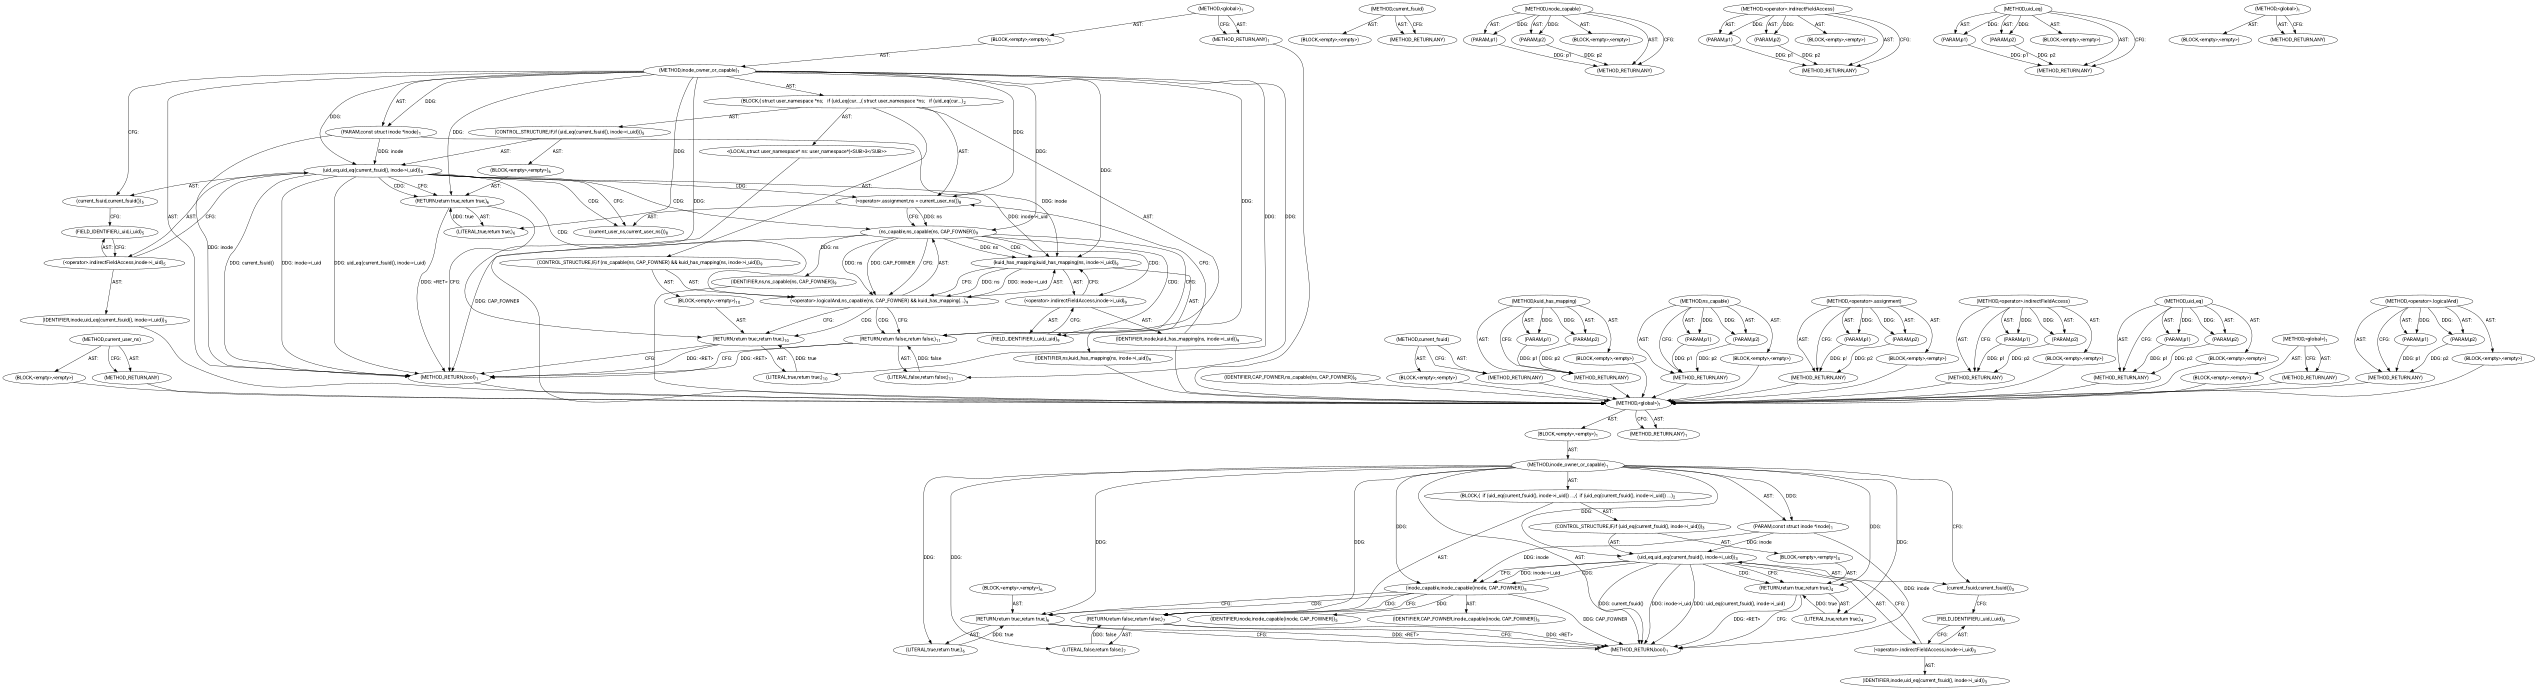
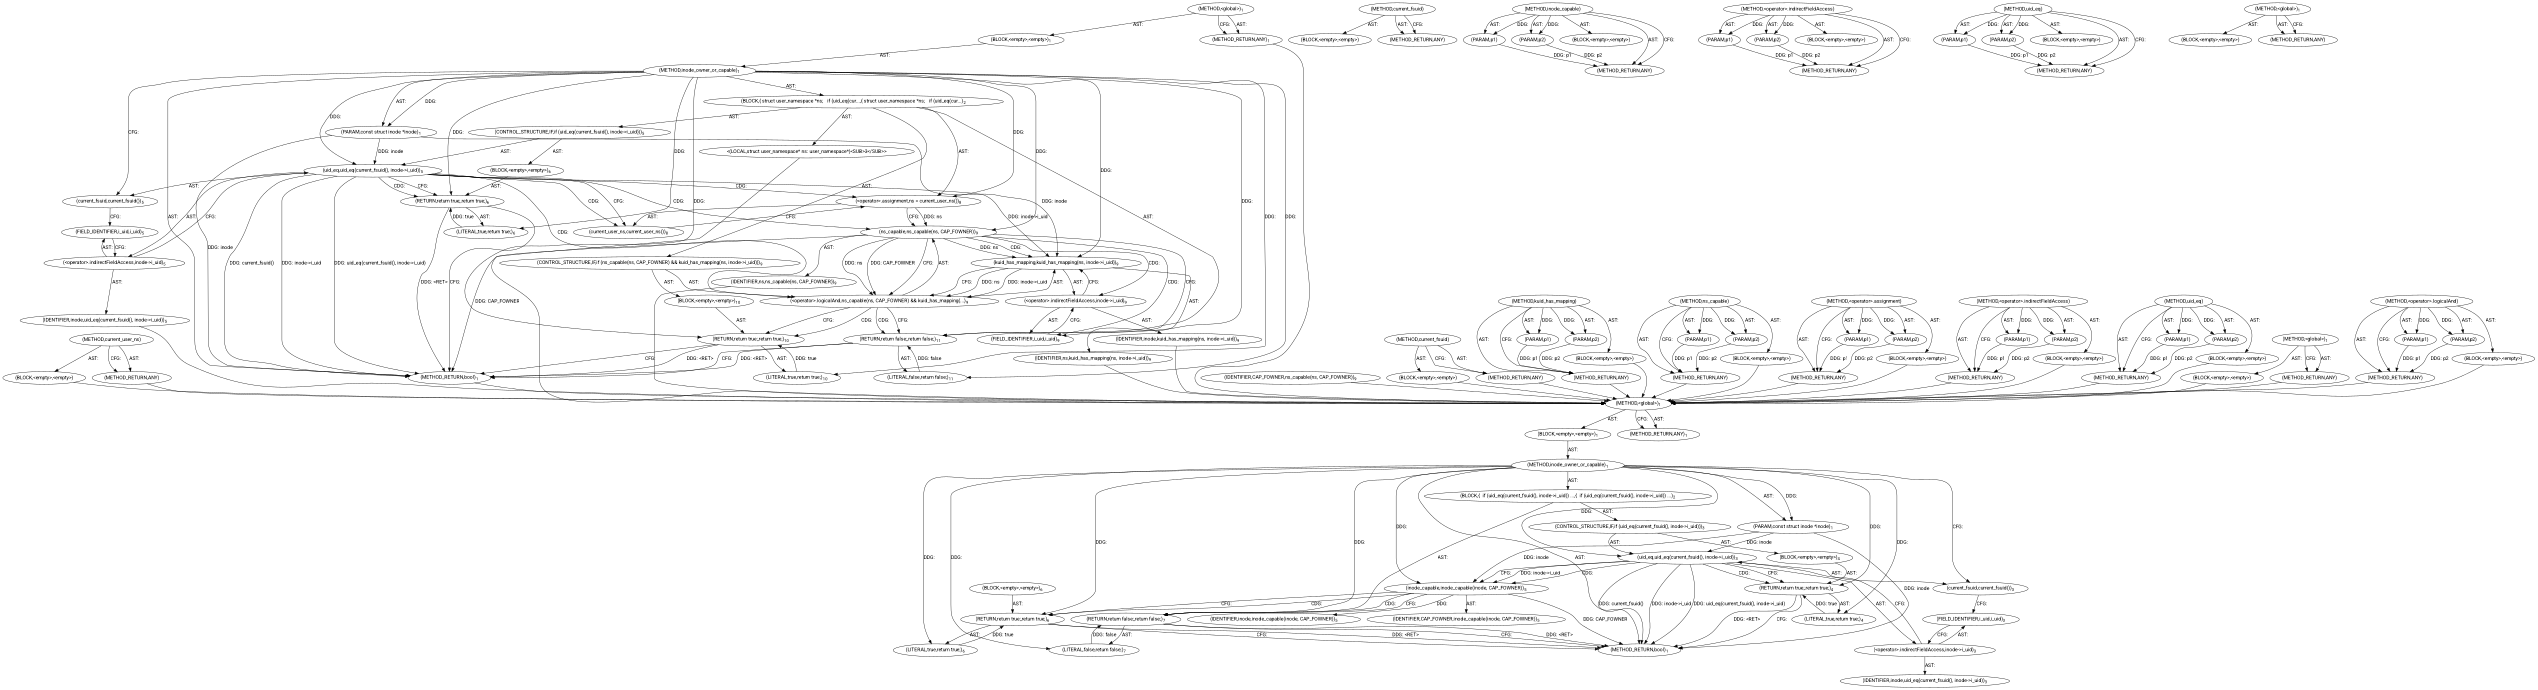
  digraph {
    fontname=Roboto
    node [fontname=Roboto]
    edge [fontname=Roboto]
    n1 [label=<(METHOD,&lt;global&gt;)<SUB>1</SUB>>]
    n2 [label=<(BLOCK,&lt;empty&gt;,&lt;empty&gt;)<SUB>1</SUB>>]
    n3 [label=<(METHOD_RETURN,ANY)<SUB>1</SUB>>]
    n4 [label=<(METHOD,inode_owner_or_capable)<SUB>1</SUB>>]
    n5 [label=<(PARAM,const struct inode *inode)<SUB>1</SUB>>]
    n6 [label=<(BLOCK,{  	if (uid_eq(current_fsuid(), inode-&gt;i_uid)) ...,{  	if (uid_eq(current_fsuid(), inode-&gt;i_uid)) ...)<SUB>2</SUB>>]
    n7 [label=<(uid_eq,uid_eq(current_fsuid(), inode-&gt;i_uid))<SUB>3</SUB>>]
    n8 [label=<(current_fsuid,current_fsuid())<SUB>3</SUB>>]
    n9 [label=<(RETURN,return true;,return true;)<SUB>4</SUB>>]
    n10 [label=<(LITERAL,true,return true;)<SUB>4</SUB>>]
    n11 [label=<(inode_capable,inode_capable(inode, CAP_FOWNER))<SUB>5</SUB>>]
    n12 [label=<(RETURN,return true;,return true;)<SUB>6</SUB>>]
    n13 [label=<(LITERAL,true,return true;)<SUB>6</SUB>>]
    n14 [label=<(RETURN,return false;,return false;)<SUB>7</SUB>>]
    n15 [label=<(LITERAL,false,return false;)<SUB>7</SUB>>]
    n16 [label=<(METHOD_RETURN,bool)<SUB>1</SUB>>]
    n17 [label=<(CONTROL_STRUCTURE,IF,if (uid_eq(current_fsuid(), inode-&gt;i_uid)))<SUB>3</SUB>>]
    n18 [label=<(&lt;operator&gt;.indirectFieldAccess,inode-&gt;i_uid)<SUB>3</SUB>>]
    n19 [label=<(FIELD_IDENTIFIER,i_uid,i_uid)<SUB>3</SUB>>]
    n20 [label=<(IDENTIFIER,inode,inode_capable(inode, CAP_FOWNER))<SUB>5</SUB>>]
    n21 [label=<(IDENTIFIER,CAP_FOWNER,inode_capable(inode, CAP_FOWNER))<SUB>5</SUB>>]
    n22 [label=<(BLOCK,&lt;empty&gt;,&lt;empty&gt;)<SUB>4</SUB>>]
    n23 [label=<(IDENTIFIER,inode,uid_eq(current_fsuid(), inode-&gt;i_uid))<SUB>3</SUB>>]
    n24 [label=<(BLOCK,&lt;empty&gt;,&lt;empty&gt;)<SUB>6</SUB>>]
    n25 [label=<(METHOD,current_fsuid)>]
    n26 [label=<(BLOCK,&lt;empty&gt;,&lt;empty&gt;)>]
    n27 [label=<(METHOD_RETURN,ANY)>]
    n28 [label=<(METHOD,inode_capable)>]
    n29 [label=<(PARAM,p1)>]
    n30 [label=<(PARAM,p2)>]
    n31 [label=<(BLOCK,&lt;empty&gt;,&lt;empty&gt;)>]
    n32 [label=<(METHOD_RETURN,ANY)>]
    n33 [label=<(METHOD,&lt;operator&gt;.indirectFieldAccess)>]
    n34 [label=<(PARAM,p1)>]
    n35 [label=<(PARAM,p2)>]
    n36 [label=<(BLOCK,&lt;empty&gt;,&lt;empty&gt;)>]
    n37 [label=<(METHOD_RETURN,ANY)>]
    n38 [label=<(METHOD,uid_eq)>]
    n39 [label=<(PARAM,p1)>]
    n40 [label=<(PARAM,p2)>]
    n41 [label=<(BLOCK,&lt;empty&gt;,&lt;empty&gt;)>]
    n42 [label=<(METHOD_RETURN,ANY)>]
    n43 [label=<(METHOD,&lt;global&gt;)<SUB>1</SUB>>]
    n44 [label=<(BLOCK,&lt;empty&gt;,&lt;empty&gt;)>]
    n45 [label=<(METHOD_RETURN,ANY)>]
    n46 [label=<(METHOD,current_user_ns)>]
    n47 [label=<(BLOCK,&lt;empty&gt;,&lt;empty&gt;)>]
    n48 [label=<(METHOD_RETURN,ANY)>]
    n49 [label=<(METHOD,&lt;global&gt;)<SUB>1</SUB>>]
    n50 [label=<(BLOCK,&lt;empty&gt;,&lt;empty&gt;)<SUB>1</SUB>>]
    n51 [label=<(METHOD_RETURN,ANY)<SUB>1</SUB>>]
    n52 [label=<(METHOD,inode_owner_or_capable)<SUB>1</SUB>>]
    n53 [label=<(PARAM,const struct inode *inode)<SUB>1</SUB>>]
    n54 [label=<(BLOCK,{ 	struct user_namespace *ns;   	if (uid_eq(cur...,{ 	struct user_namespace *ns;   	if (uid_eq(cur...)<SUB>2</SUB>>]
    n55 [label=<(uid_eq,uid_eq(current_fsuid(), inode-&gt;i_uid))<SUB>5</SUB>>]
    n56 [label=<(current_fsuid,current_fsuid())<SUB>5</SUB>>]
    n57 [label=<(RETURN,return true;,return true;)<SUB>6</SUB>>]
    n58 [label=<(LITERAL,true,return true;)<SUB>6</SUB>>]
    n59 [label=<(&lt;operator&gt;.assignment,ns = current_user_ns())<SUB>8</SUB>>]
    n60 [label=<(ns_capable,ns_capable(ns, CAP_FOWNER))<SUB>9</SUB>>]
    n61 [label=<(kuid_has_mapping,kuid_has_mapping(ns, inode-&gt;i_uid))<SUB>9</SUB>>]
    n62 [label=<(RETURN,return true;,return true;)<SUB>10</SUB>>]
    n63 [label=<(LITERAL,true,return true;)<SUB>10</SUB>>]
    n64 [label=<(RETURN,return false;,return false;)<SUB>11</SUB>>]
    n65 [label=<(LITERAL,false,return false;)<SUB>11</SUB>>]
    n66 [label=<(METHOD_RETURN,bool)<SUB>1</SUB>>]
    n67 [label="<(LOCAL,struct user_namespace* ns: user_namespace*)<SUB>3</SUB>>"]
    n68 [label=<(CONTROL_STRUCTURE,IF,if (uid_eq(current_fsuid(), inode-&gt;i_uid)))<SUB>5</SUB>>]
    n69 [label=<(CONTROL_STRUCTURE,IF,if (ns_capable(ns, CAP_FOWNER) &amp;&amp; kuid_has_mapping(ns, inode-&gt;i_uid)))<SUB>9</SUB>>]
    n70 [label=<(&lt;operator&gt;.indirectFieldAccess,inode-&gt;i_uid)<SUB>5</SUB>>]
    n71 [label=<(current_user_ns,current_user_ns())<SUB>8</SUB>>]
    n72 [label=<(&lt;operator&gt;.logicalAnd,ns_capable(ns, CAP_FOWNER) &amp;&amp; kuid_has_mapping(...)<SUB>9</SUB>>]
    n73 [label=<(FIELD_IDENTIFIER,i_uid,i_uid)<SUB>5</SUB>>]
    n74 [label=<(IDENTIFIER,ns,ns_capable(ns, CAP_FOWNER))<SUB>9</SUB>>]
    n75 [label=<(&lt;operator&gt;.indirectFieldAccess,inode-&gt;i_uid)<SUB>9</SUB>>]
    n76 [label=<(FIELD_IDENTIFIER,i_uid,i_uid)<SUB>9</SUB>>]
    n77 [label=<(IDENTIFIER,ns,kuid_has_mapping(ns, inode-&gt;i_uid))<SUB>9</SUB>>]
    n78 [label=<(BLOCK,&lt;empty&gt;,&lt;empty&gt;)<SUB>6</SUB>>]
    n79 [label=<(BLOCK,&lt;empty&gt;,&lt;empty&gt;)<SUB>10</SUB>>]
    n80 [label=<(IDENTIFIER,inode,uid_eq(current_fsuid(), inode-&gt;i_uid))<SUB>5</SUB>>]
    n81 [label=<(IDENTIFIER,CAP_FOWNER,ns_capable(ns, CAP_FOWNER))<SUB>9</SUB>>]
    n82 [label=<(IDENTIFIER,inode,kuid_has_mapping(ns, inode-&gt;i_uid))<SUB>9</SUB>>]
    n83 [label=<(METHOD,current_fsuid)>]
    n84 [label=<(BLOCK,&lt;empty&gt;,&lt;empty&gt;)>]
    n85 [label=<(METHOD_RETURN,ANY)>]
    n86 [label=<(METHOD,kuid_has_mapping)>]
    n87 [label=<(PARAM,p1)>]
    n88 [label=<(PARAM,p2)>]
    n89 [label=<(BLOCK,&lt;empty&gt;,&lt;empty&gt;)>]
    n90 [label=<(METHOD_RETURN,ANY)>]
    n91 [label=<(METHOD,ns_capable)>]
    n92 [label=<(PARAM,p1)>]
    n93 [label=<(PARAM,p2)>]
    n94 [label=<(BLOCK,&lt;empty&gt;,&lt;empty&gt;)>]
    n95 [label=<(METHOD_RETURN,ANY)>]
    n96 [label=<(METHOD,&lt;operator&gt;.assignment)>]
    n97 [label=<(PARAM,p1)>]
    n98 [label=<(PARAM,p2)>]
    n99 [label=<(BLOCK,&lt;empty&gt;,&lt;empty&gt;)>]
    n100 [label=<(METHOD_RETURN,ANY)>]
    n101 [label=<(METHOD,&lt;operator&gt;.indirectFieldAccess)>]
    n102 [label=<(PARAM,p1)>]
    n103 [label=<(PARAM,p2)>]
    n104 [label=<(BLOCK,&lt;empty&gt;,&lt;empty&gt;)>]
    n105 [label=<(METHOD_RETURN,ANY)>]
    n106 [label=<(METHOD,uid_eq)>]
    n107 [label=<(PARAM,p1)>]
    n108 [label=<(PARAM,p2)>]
    n109 [label=<(BLOCK,&lt;empty&gt;,&lt;empty&gt;)>]
    n110 [label=<(METHOD_RETURN,ANY)>]
    n111 [label=<(METHOD,&lt;global&gt;)<SUB>1</SUB>>]
    n112 [label=<(BLOCK,&lt;empty&gt;,&lt;empty&gt;)>]
    n113 [label=<(METHOD_RETURN,ANY)>]
    n114 [label=<(METHOD,&lt;operator&gt;.logicalAnd)>]
    n115 [label=<(PARAM,p1)>]
    n116 [label=<(PARAM,p2)>]
    n117 [label=<(BLOCK,&lt;empty&gt;,&lt;empty&gt;)>]
    n118 [label=<(METHOD_RETURN,ANY)>]
    n1 -> n2 [label="AST: "]
    n1 -> n3 [label="AST: "]
    n1 -> n3 [label="CFG: "]
    n2 -> n4 [label="AST: "]
    n4 -> n5 [label="AST: "]
    n4 -> n5 [label="DDG: "]
    n4 -> n6 [label="AST: "]
    n4 -> n7 [label="DDG: "]
    n4 -> n8 [label="CFG: "]
    n4 -> n9 [label="DDG: "]
    n4 -> n10 [label="DDG: "]
    n4 -> n11 [label="DDG: "]
    n4 -> n12 [label="DDG: "]
    n4 -> n13 [label="DDG: "]
    n4 -> n14 [label="DDG: "]
    n4 -> n15 [label="DDG: "]
    n4 -> n16 [label="AST: "]
    n5 -> n7 [label="DDG: inode"]
    n5 -> n11 [label="DDG: inode"]
    n5 -> n16 [label="DDG: inode"]
    n6 -> n14 [label="AST: "]
    n6 -> n17 [label="AST: "]
    n7 -> n8 [label="AST: "]
    n7 -> n9 [label="CFG: "]
    n7 -> n9 [label="CDG: "]
    n7 -> n11 [label="CFG: "]
    n7 -> n11 [label="DDG: inode-&gt;i_uid"]
    n7 -> n11 [label="CDG: "]
    n7 -> n16 [label="DDG: current_fsuid()"]
    n7 -> n16 [label="DDG: inode-&gt;i_uid"]
    n7 -> n16 [label="DDG: uid_eq(current_fsuid(), inode-&gt;i_uid)"]
    n7 -> n18 [label="AST: "]
    n8 -> n19 [label="CFG: "]
    n9 -> n10 [label="AST: "]
    n9 -> n16 [label="CFG: "]
    n9 -> n16 [label="DDG: &lt;RET&gt;"]
    n10 -> n9 [label="DDG: true"]
    n11 -> n12 [label="CFG: "]
    n11 -> n12 [label="CDG: "]
    n11 -> n14 [label="CFG: "]
    n11 -> n14 [label="CDG: "]
    n11 -> n16 [label="DDG: CAP_FOWNER"]
    n11 -> n20 [label="DDG: "]
    n11 -> n21 [label="AST: "]
    n12 -> n13 [label="AST: "]
    n12 -> n16 [label="CFG: "]
    n12 -> n16 [label="DDG: &lt;RET&gt;"]
    n13 -> n12 [label="DDG: true"]
    n14 -> n15 [label="AST: "]
    n14 -> n16 [label="CFG: "]
    n14 -> n16 [label="DDG: &lt;RET&gt;"]
    n15 -> n14 [label="DDG: false"]
    n17 -> n7 [label="AST: "]
    n17 -> n22 [label="AST: "]
    n18 -> n7 [label="CFG: "]
    n18 -> n19 [label="AST: "]
    n18 -> n23 [label="AST: "]
    n19 -> n18 [label="CFG: "]
    n22 -> n9 [label="AST: "]
    n24 -> n12 [label="AST: "]
    n25 -> n26 [label="AST: "]
    n25 -> n27 [label="AST: "]
    n25 -> n27 [label="CFG: "]
    n28 -> n29 [label="AST: "]
    n28 -> n29 [label="DDG: "]
    n28 -> n30 [label="AST: "]
    n28 -> n30 [label="DDG: "]
    n28 -> n31 [label="AST: "]
    n28 -> n32 [label="AST: "]
    n28 -> n32 [label="CFG: "]
    n29 -> n32 [label="DDG: p1"]
    n30 -> n32 [label="DDG: p2"]
    n33 -> n34 [label="AST: "]
    n33 -> n34 [label="DDG: "]
    n33 -> n35 [label="AST: "]
    n33 -> n35 [label="DDG: "]
    n33 -> n36 [label="AST: "]
    n33 -> n37 [label="AST: "]
    n33 -> n37 [label="CFG: "]
    n34 -> n37 [label="DDG: p1"]
    n35 -> n37 [label="DDG: p2"]
    n38 -> n39 [label="AST: "]
    n38 -> n39 [label="DDG: "]
    n38 -> n40 [label="AST: "]
    n38 -> n40 [label="DDG: "]
    n38 -> n41 [label="AST: "]
    n38 -> n42 [label="AST: "]
    n38 -> n42 [label="CFG: "]
    n39 -> n42 [label="DDG: p1"]
    n40 -> n42 [label="DDG: p2"]
    n43 -> n44 [label="AST: "]
    n43 -> n45 [label="AST: "]
    n43 -> n45 [label="CFG: "]
    n46 -> n47 [label="AST: "]
    n46 -> n48 [label="AST: "]
    n46 -> n48 [label="CFG: "]
    n47 -> n1
    n48 -> n1
    n49 -> n50 [label="AST: "]
    n49 -> n51 [label="AST: "]
    n49 -> n51 [label="CFG: "]
    n50 -> n52 [label="AST: "]
    n51 -> n1
    n52 -> n53 [label="AST: "]
    n52 -> n53 [label="DDG: "]
    n52 -> n54 [label="AST: "]
    n52 -> n55 [label="DDG: "]
    n52 -> n56 [label="CFG: "]
    n52 -> n57 [label="DDG: "]
    n52 -> n58 [label="DDG: "]
    n52 -> n59 [label="DDG: "]
    n52 -> n60 [label="DDG: "]
    n52 -> n61 [label="DDG: "]
    n52 -> n62 [label="DDG: "]
    n52 -> n63 [label="DDG: "]
    n52 -> n64 [label="DDG: "]
    n52 -> n65 [label="DDG: "]
    n52 -> n66 [label="AST: "]
    n53 -> n55 [label="DDG: inode"]
    n53 -> n61 [label="DDG: inode"]
    n53 -> n66 [label="DDG: inode"]
    n54 -> n59 [label="AST: "]
    n54 -> n64 [label="AST: "]
    n54 -> n67 [label="AST: "]
    n54 -> n68 [label="AST: "]
    n54 -> n69 [label="AST: "]
    n55 -> n56 [label="AST: "]
    n55 -> n57 [label="CFG: "]
    n55 -> n57 [label="CDG: "]
    n55 -> n59 [label="CDG: "]
    n55 -> n60 [label="CDG: "]
    n55 -> n61 [label="DDG: inode-&gt;i_uid"]
    n55 -> n66 [label="DDG: current_fsuid()"]
    n55 -> n66 [label="DDG: inode-&gt;i_uid"]
    n55 -> n66 [label="DDG: uid_eq(current_fsuid(), inode-&gt;i_uid)"]
    n55 -> n70 [label="AST: "]
    n55 -> n71 [label="CFG: "]
    n55 -> n71 [label="CDG: "]
    n55 -> n72 [label="CDG: "]
    n56 -> n73 [label="CFG: "]
    n57 -> n58 [label="AST: "]
    n57 -> n66 [label="CFG: "]
    n57 -> n66 [label="DDG: &lt;RET&gt;"]
    n58 -> n57 [label="DDG: true"]
    n59 -> n60 [label="CFG: "]
    n59 -> n60 [label="DDG: ns"]
    n59 -> n71 [label="AST: "]
    n60 -> n61 [label="DDG: ns"]
    n60 -> n61 [label="CDG: "]
    n60 -> n66 [label="DDG: CAP_FOWNER"]
    n60 -> n72 [label="CFG: "]
    n60 -> n72 [label="DDG: ns"]
    n60 -> n72 [label="DDG: CAP_FOWNER"]
-   n60 -> n74 [label="DDG: ns"]
+   n60 -> n74 [label="AST: "]
    n60 -> n75 [label="CDG: "]
    n60 -> n76 [label="CFG: "]
    n60 -> n76 [label="CDG: "]
    n61 -> n72 [label="CFG: "]
    n61 -> n72 [label="DDG: ns"]
    n61 -> n72 [label="DDG: inode-&gt;i_uid"]
    n61 -> n75 [label="AST: "]
    n61 -> n77 [label="AST: "]
    n62 -> n63 [label="AST: "]
    n62 -> n66 [label="CFG: "]
    n62 -> n66 [label="DDG: &lt;RET&gt;"]
    n63 -> n62 [label="DDG: true"]
    n64 -> n65 [label="AST: "]
    n64 -> n66 [label="CFG: "]
    n64 -> n66 [label="DDG: &lt;RET&gt;"]
    n65 -> n64 [label="DDG: false"]
    n66 -> n1
    n67 -> n1
    n68 -> n55 [label="AST: "]
    n68 -> n78 [label="AST: "]
    n69 -> n72 [label="AST: "]
    n69 -> n79 [label="AST: "]
    n70 -> n55 [label="CFG: "]
    n70 -> n73 [label="AST: "]
    n70 -> n80 [label="AST: "]
-   n82 -> n59 [label="CFG: "]
+   n71 -> n59 [label="CFG: "]
    n72 -> n60 [label="AST: "]
    n72 -> n61 [label="AST: "]
    n72 -> n62 [label="CFG: "]
    n72 -> n62 [label="CDG: "]
    n72 -> n64 [label="CFG: "]
    n72 -> n64 [label="CDG: "]
    n73 -> n70 [label="CFG: "]
    n74 -> n1
    n75 -> n61 [label="CFG: "]
    n75 -> n76 [label="AST: "]
    n75 -> n82 [label="AST: "]
    n76 -> n75 [label="CFG: "]
    n77 -> n1
    n78 -> n57 [label="AST: "]
    n79 -> n62 [label="AST: "]
    n80 -> n1
    n81 -> n1
    n82 -> n1
    n83 -> n84 [label="AST: "]
    n83 -> n85 [label="AST: "]
    n83 -> n85 [label="CFG: "]
    n84 -> n1
    n85 -> n1
    n86 -> n87 [label="AST: "]
    n86 -> n87 [label="DDG: "]
    n86 -> n88 [label="AST: "]
    n86 -> n88 [label="DDG: "]
    n86 -> n89 [label="AST: "]
    n86 -> n90 [label="AST: "]
    n86 -> n90 [label="CFG: "]
    n87 -> n90 [label="DDG: p1"]
    n88 -> n90 [label="DDG: p2"]
    n89 -> n1
    n90 -> n1
    n91 -> n92 [label="AST: "]
    n91 -> n92 [label="DDG: "]
    n91 -> n93 [label="AST: "]
    n91 -> n93 [label="DDG: "]
    n91 -> n94 [label="AST: "]
    n91 -> n95 [label="AST: "]
    n91 -> n95 [label="CFG: "]
    n92 -> n95 [label="DDG: p1"]
    n93 -> n95 [label="DDG: p2"]
    n94 -> n1
    n95 -> n1
    n96 -> n97 [label="AST: "]
    n96 -> n97 [label="DDG: "]
    n96 -> n98 [label="AST: "]
    n96 -> n98 [label="DDG: "]
    n96 -> n99 [label="AST: "]
    n96 -> n100 [label="AST: "]
    n96 -> n100 [label="CFG: "]
    n97 -> n100 [label="DDG: p1"]
    n98 -> n100 [label="DDG: p2"]
    n99 -> n1
    n100 -> n1
    n101 -> n102 [label="AST: "]
    n101 -> n102 [label="DDG: "]
    n101 -> n103 [label="AST: "]
    n101 -> n103 [label="DDG: "]
    n101 -> n104 [label="AST: "]
    n101 -> n105 [label="AST: "]
    n101 -> n105 [label="CFG: "]
    n102 -> n105 [label="DDG: p1"]
    n103 -> n105 [label="DDG: p2"]
    n104 -> n1
    n105 -> n1
    n106 -> n107 [label="AST: "]
    n106 -> n107 [label="DDG: "]
    n106 -> n108 [label="AST: "]
    n106 -> n108 [label="DDG: "]
    n106 -> n109 [label="AST: "]
    n106 -> n110 [label="AST: "]
    n106 -> n110 [label="CFG: "]
    n107 -> n110 [label="DDG: p1"]
    n108 -> n110 [label="DDG: p2"]
    n109 -> n1
    n110 -> n1
    n111 -> n112 [label="AST: "]
    n111 -> n113 [label="AST: "]
    n111 -> n113 [label="CFG: "]
    n112 -> n1
    n113 -> n1
    n114 -> n115 [label="AST: "]
    n114 -> n115 [label="DDG: "]
    n114 -> n116 [label="AST: "]
    n114 -> n116 [label="DDG: "]
    n114 -> n117 [label="AST: "]
    n114 -> n118 [label="AST: "]
    n114 -> n118 [label="CFG: "]
    n115 -> n118 [label="DDG: p1"]
    n116 -> n118 [label="DDG: p2"]
    n117 -> n1
    n118 -> n1
  }
